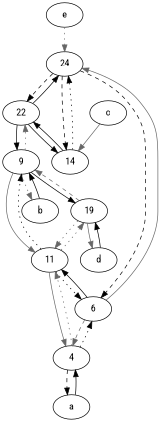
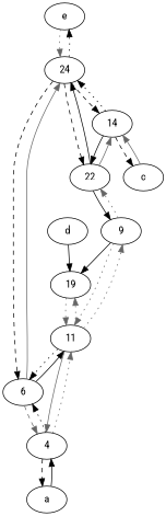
  digraph {
    fontname="Roboto Condensed"
    node [fontname="Roboto Condensed"]
    edge [color=black fontname="Roboto Condensed" style=solid]
    e
    24
    22
    6
    14
    9
    11
-   b
    19
    4
    d
    a
    c
    e -> 24 [color=gray40 style=dotted]
+   24 -> e [style=dotted]
    24 -> 22 [style=dashed]
    24 -> 6 [style=dashed]
    24 -> 14 [style=dashed]
    22 -> 24
-   22 -> 14
+   22 -> 14 [color=gray40]
    22 -> 9
    6 -> 24 [color=gray40]
    6 -> 11
    6 -> 4 [color=gray40 style=dashed]
    14 -> 24 [style=dotted]
    14 -> 22
+   14 -> c [style=dashed]
    9 -> 22 [color=gray40 style=dotted]
-   9 -> 11 [color=gray40]
-   9 -> b [color=gray40 style=dotted]
+   9 -> 11 [color=gray40 style=dotted]
    9 -> 19
    11 -> 6 [style=dotted]
-   11 -> 9 [style=dotted]
+   11 -> 9 [color=gray40 style=dotted]
    11 -> 19 [color=gray40 style=dotted]
    11 -> 4 [color=gray40]
-   b -> 9
-   19 -> 9 [color=gray40 style=dashed]
    19 -> 11 [color=gray40 style=dotted]
-   19 -> d [color=gray40]
    4 -> 6 [style=dotted]
    4 -> 11 [color=gray40 style=dotted]
    4 -> a [style=dashed]
    d -> 19
    a -> 4
    c -> 14 [color=gray40]
  }
